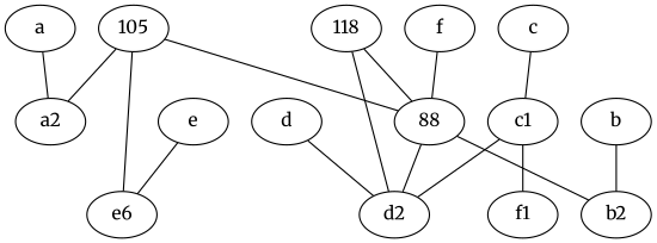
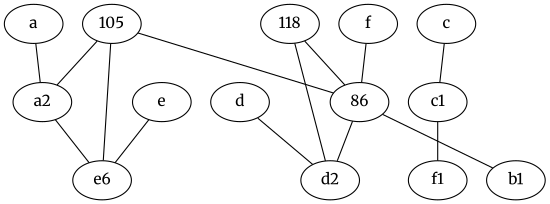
  graph {
    fontname=Merriweather
    node [fontname=Merriweather labelfontsize=50]
    edge [fontname=Merriweather]
    n1 [label=e6]
    105
    n3 [label=a2]
-   88
+   88 [label=86]
    n5 [label=d2]
    118
    c1
    f1
    f
    d
-   b
-   b1 [label=b2]
+   b1
    c
    e
    a
    105 -- n1
    105 -- n3
    105 -- 88
+   n3 -- n1
    88 -- n5
    88 -- b1
    118 -- 88
    118 -- n5
-   c1 -- n5
    c1 -- f1
    f -- 88
    d -- n5
-   b -- b1
    c -- c1
    e -- n1
    a -- n3
  }
